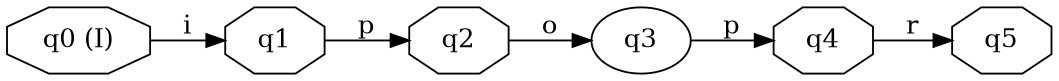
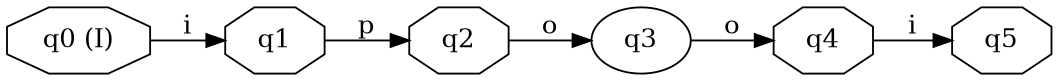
  digraph {
    rankdir=LR
    node [shape=octagon]
    n1 [label="q0 (I)"]
    n2 [label=q1]
    n3 [label=q2]
    n4 [label=q3 shape=ellipse]
    n5 [label=q4]
    n6 [label=q5]
    n1 -> n2 [label=i]
    n2 -> n3 [label=p]
    n3 -> n4 [label=o]
-   n4 -> n5 [label=p]
-   n5 -> n6 [label=r]
+   n4 -> n5 [label=o]
+   n5 -> n6 [label=i]
  }
